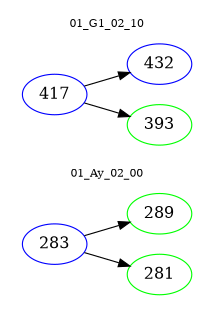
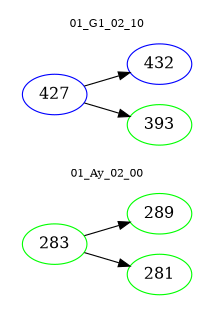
  digraph {
    rankdir=LR
    node [color=blue]
    edge [color=black]
-   n1 [label=283]
+   n1 [color=green label=283]
    n2 [color=green label=281]
    n3 [color=green label=289]
-   n4 [label=417]
+   n4 [label=427]
    n5 [color=green label=393]
    n6 [label=432]
    subgraph cluster_1 {
      color=white
      fontsize=10
      label="01_Ay_02_00"
      n1
      n2
      n3
    }
    subgraph cluster_2 {
      color=white
      fontsize=10
      label="01_G1_02_10"
      n4
      n5
      n6
    }
    n1 -> n2
    n1 -> n3
    n4 -> n5
    n4 -> n6
  }
